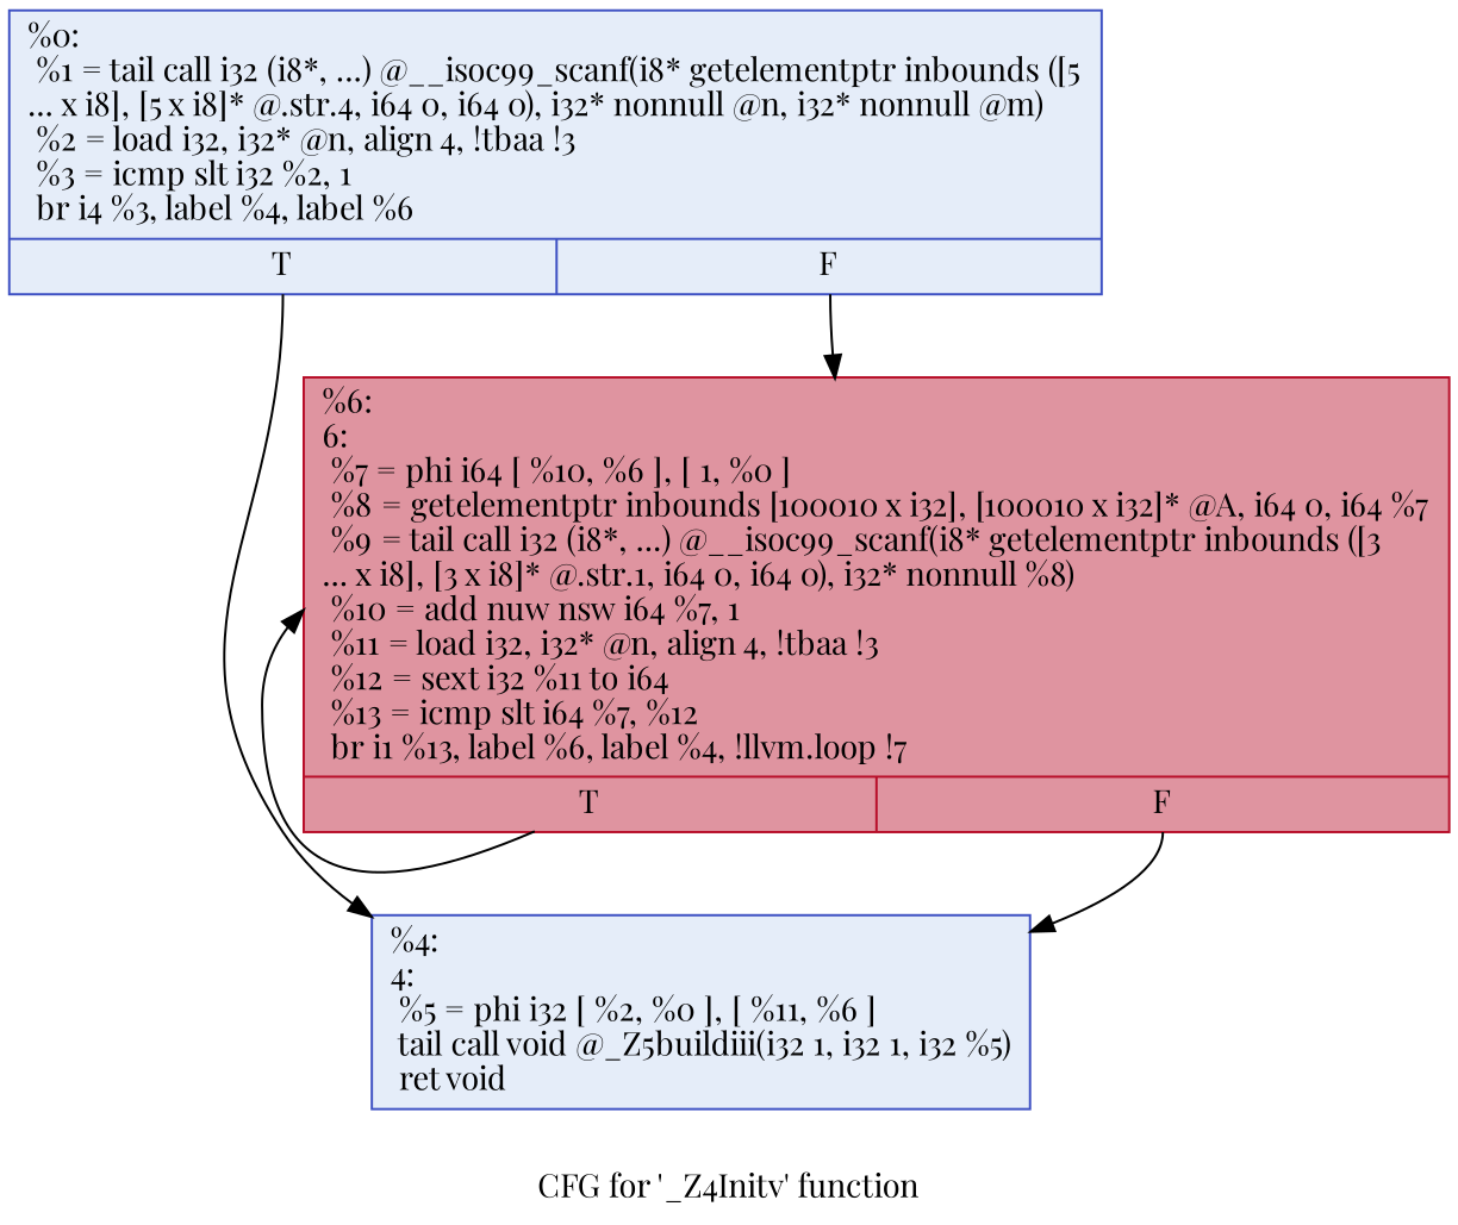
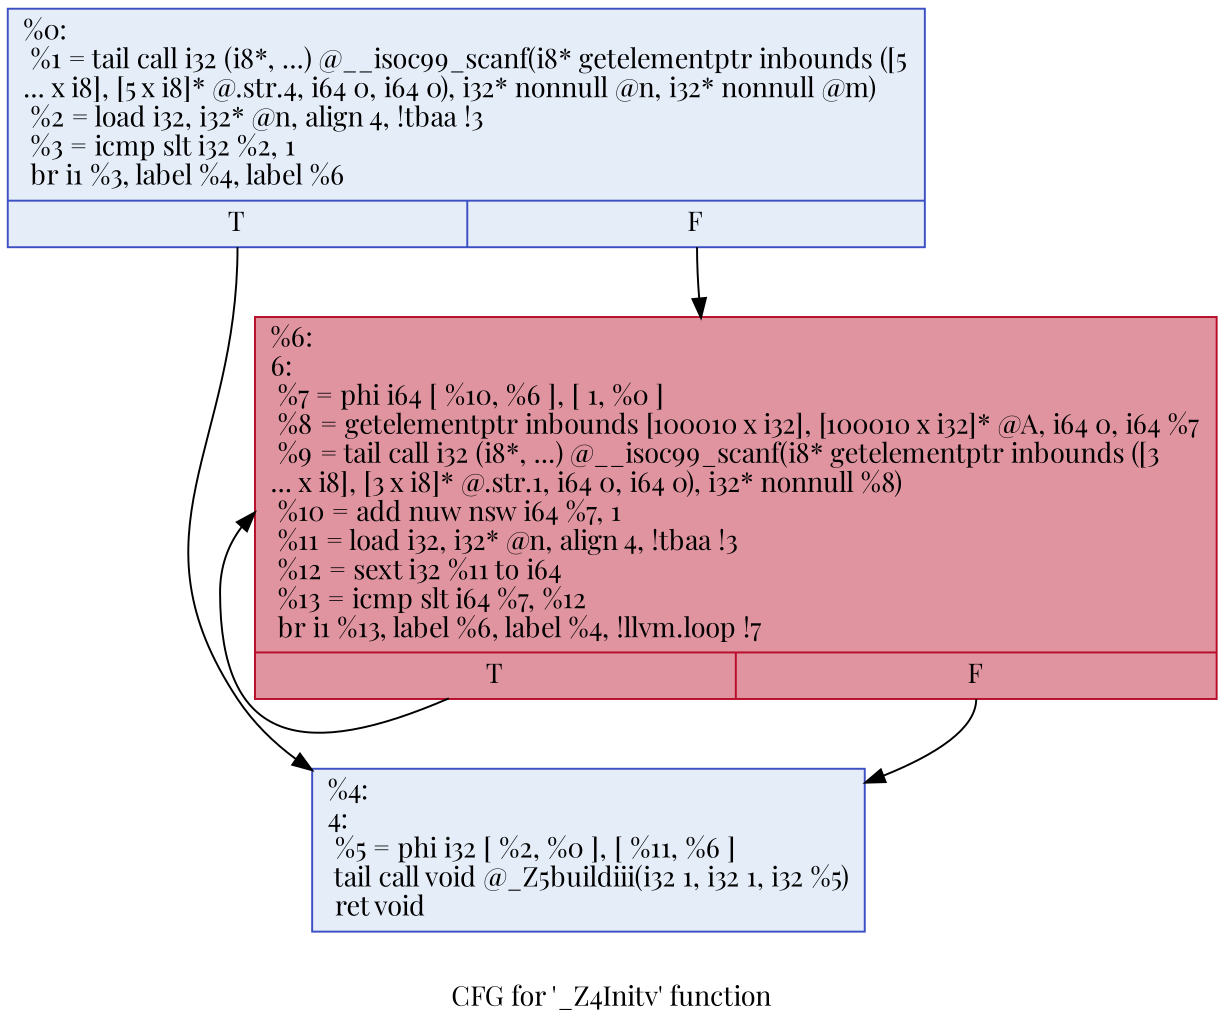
  digraph {
    label="CFG for '_Z4Initv' function"
    fontname="Playfair Display"
    node [color="#3d50c3ff" fillcolor="#c5d6f270" shape=record style=filled fontname="Playfair Display"]
    edge [tailport=s0 fontname="Playfair Display"]
-   n1 [label="{%0:\l  %1 = tail call i32 (i8*, ...) @__isoc99_scanf(i8* getelementptr inbounds ([5\l... x i8], [5 x i8]* @.str.4, i64 0, i64 0), i32* nonnull @n, i32* nonnull @m)\l  %2 = load i32, i32* @n, align 4, !tbaa !3\l  %3 = icmp slt i32 %2, 1\l  br i4 %3, label %4, label %6\l|{<s0>T|<s1>F}}"]
+   n1 [label="{%0:\l  %1 = tail call i32 (i8*, ...) @__isoc99_scanf(i8* getelementptr inbounds ([5\l... x i8], [5 x i8]* @.str.4, i64 0, i64 0), i32* nonnull @n, i32* nonnull @m)\l  %2 = load i32, i32* @n, align 4, !tbaa !3\l  %3 = icmp slt i32 %2, 1\l  br i1 %3, label %4, label %6\l|{<s0>T|<s1>F}}"]
    n2 [label="{%4:\l4:                                                \l  %5 = phi i32 [ %2, %0 ], [ %11, %6 ]\l  tail call void @_Z5buildiii(i32 1, i32 1, i32 %5)\l  ret void\l}"]
    n3 [color="#b70d28ff" fillcolor="#b70d2870" label="{%6:\l6:                                                \l  %7 = phi i64 [ %10, %6 ], [ 1, %0 ]\l  %8 = getelementptr inbounds [100010 x i32], [100010 x i32]* @A, i64 0, i64 %7\l  %9 = tail call i32 (i8*, ...) @__isoc99_scanf(i8* getelementptr inbounds ([3\l... x i8], [3 x i8]* @.str.1, i64 0, i64 0), i32* nonnull %8)\l  %10 = add nuw nsw i64 %7, 1\l  %11 = load i32, i32* @n, align 4, !tbaa !3\l  %12 = sext i32 %11 to i64\l  %13 = icmp slt i64 %7, %12\l  br i1 %13, label %6, label %4, !llvm.loop !7\l|{<s0>T|<s1>F}}"]
    n1 -> n2
    n1 -> n3 [tailport=s1]
    n3 -> n2 [tailport=s1]
    n3 -> n3
  }
